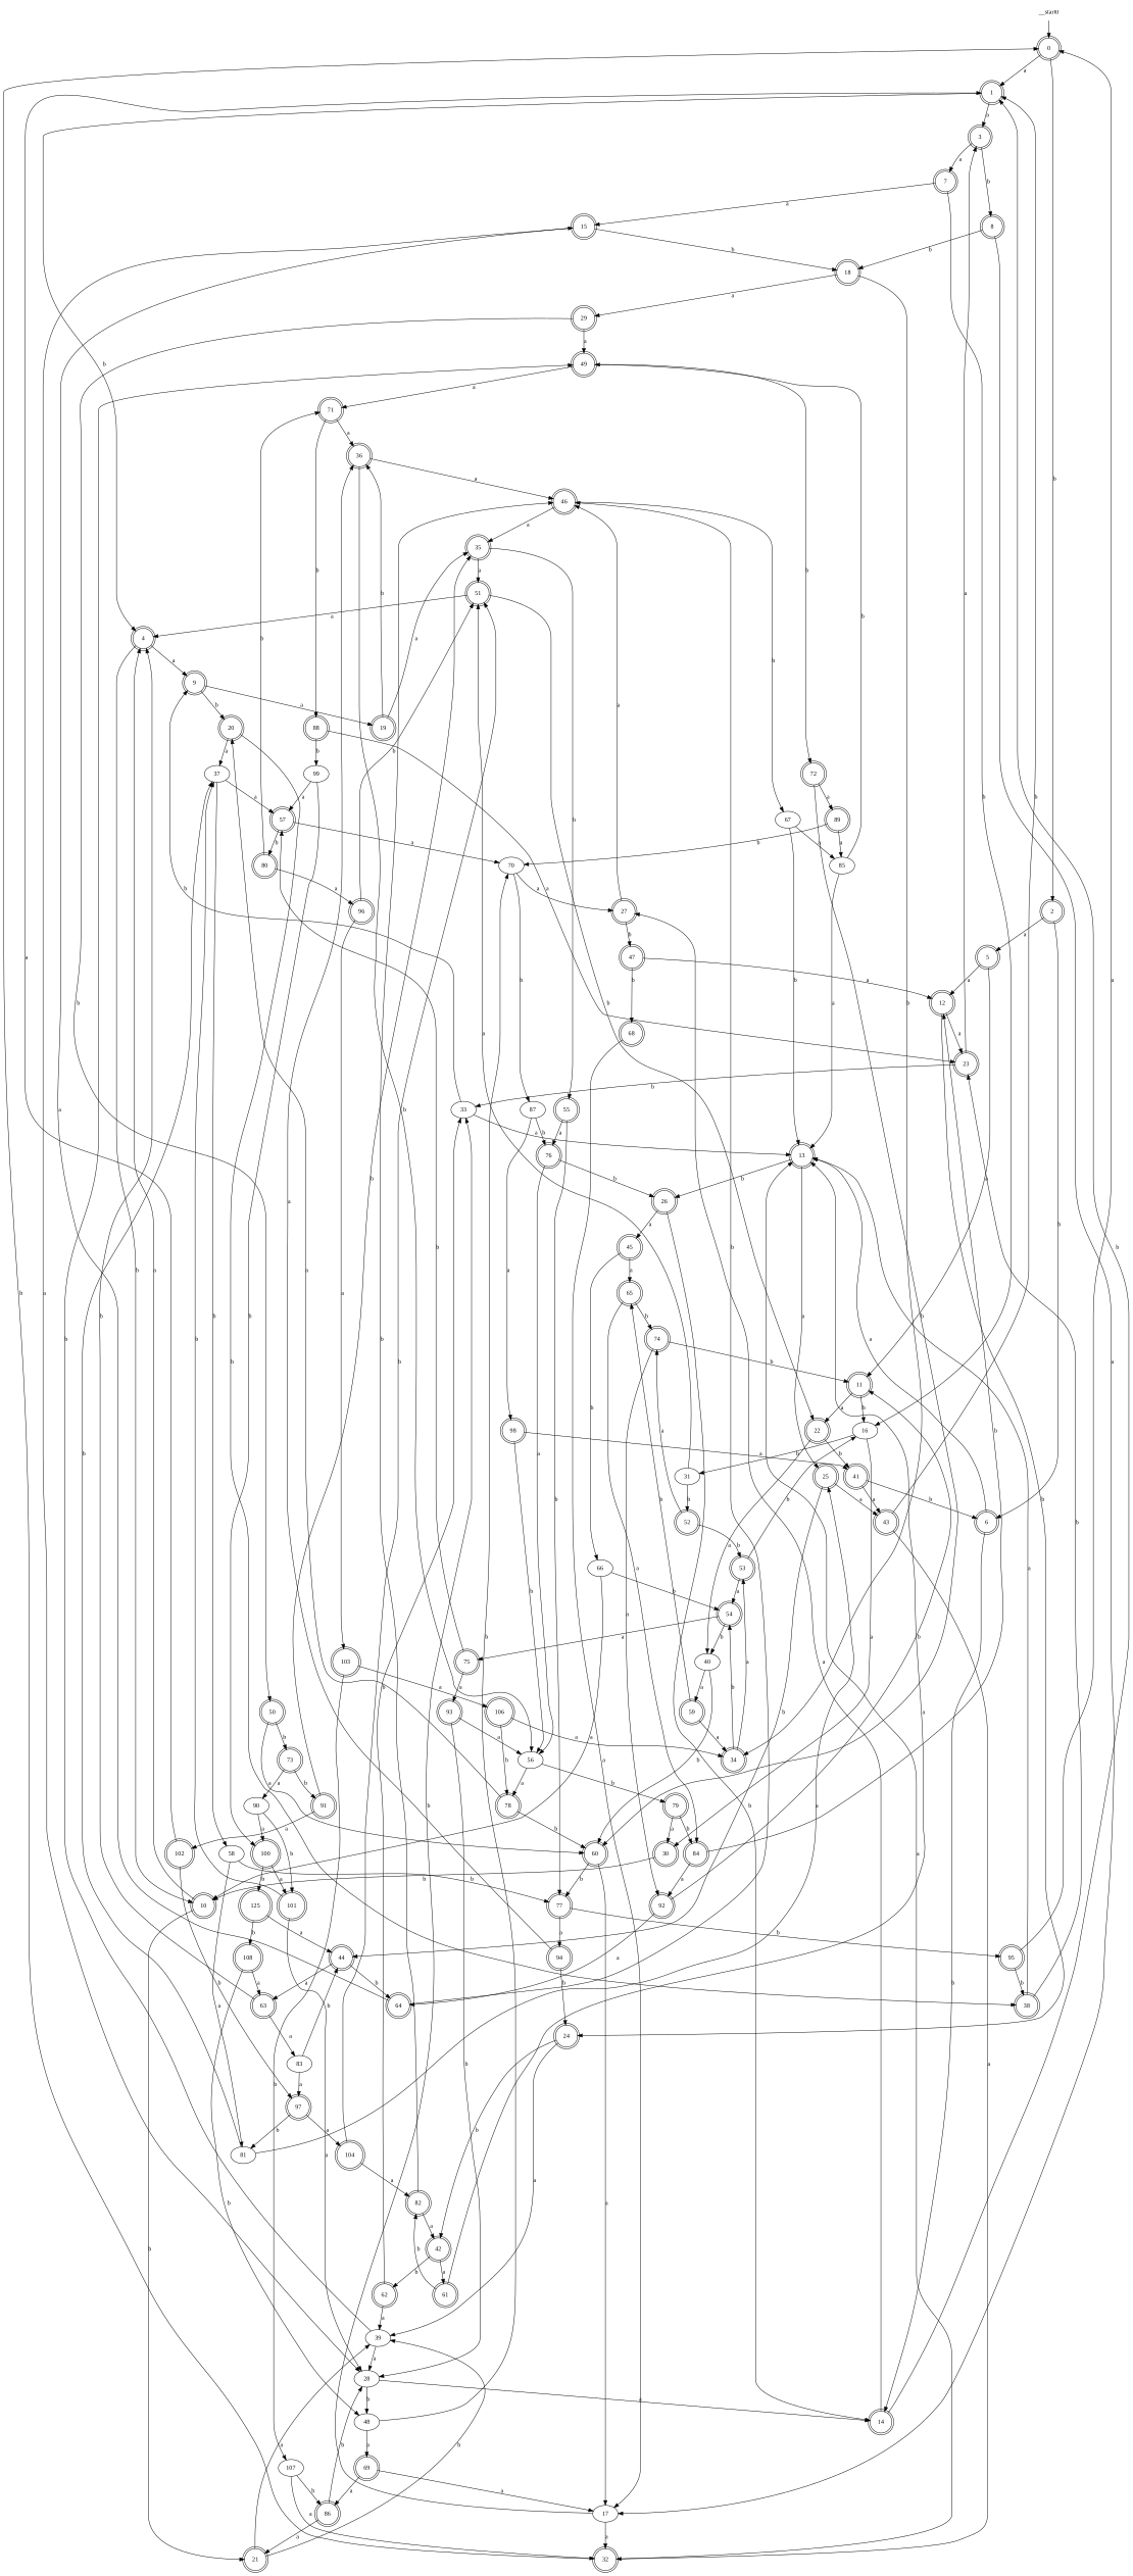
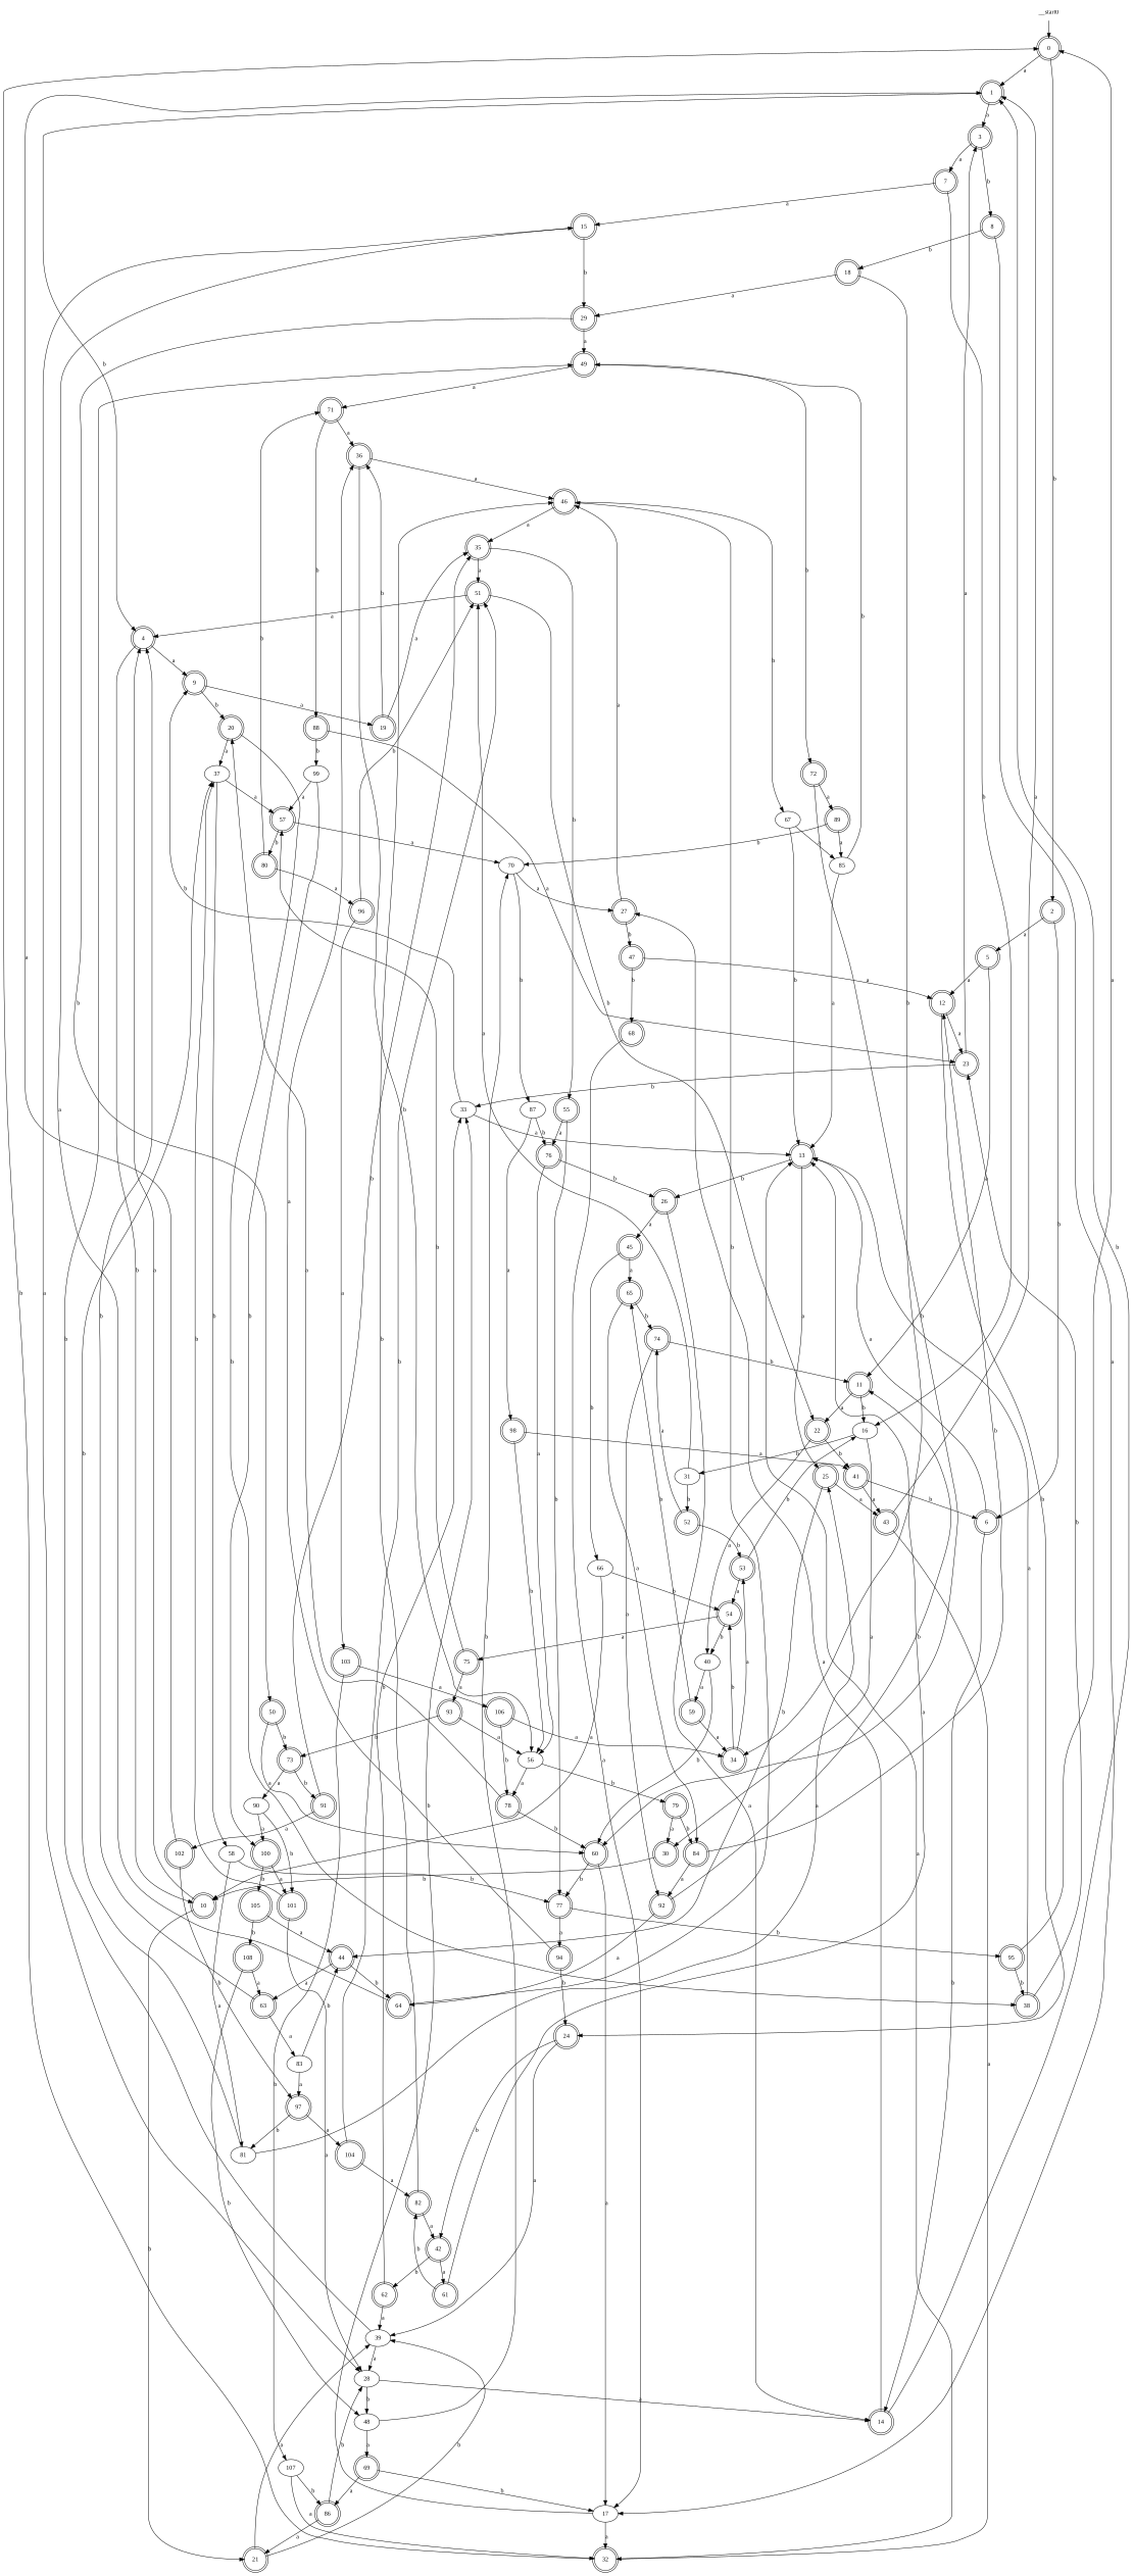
  digraph {
    fontname="Liberation Serif"
    node [fontname="Liberation Serif" shape=doublecircle]
    edge [fontname="Liberation Serif"]
    __start0 [shape=none]
    0
    1
    2
    3
    4
    5
    6
    7
    8
    9
    10
    11
    12
    13
    14
    15
    16 [shape=""]
    17 [shape=""]
    18
    19
    20
    21
    22
    23
    24
    25
    26
    27
    28 [shape=""]
    29
    30
    31 [shape=""]
    32
    33 [shape=""]
    34
    35
    36
    37 [shape=""]
    38
    39 [shape=""]
    40 [shape=""]
    41
    42
    43
    44
    45
    46
    47
    48 [shape=""]
    49
    50
    51
    52
    53
    54
    55
    56 [shape=""]
    57
    58 [shape=""]
    59
    60
    61
    62
    63
    64
    65
    66 [shape=""]
    67 [shape=""]
    68
    69
    70 [shape=""]
    71
    72
    73
    74
    75
    76
    77
    78
    79
    80
    81 [shape=""]
    82
    83 [shape=""]
    84
    85 [shape=""]
    86
    87 [shape=""]
    88
    89
    90 [shape=""]
    91
    92
    93
    94
    95
    96
    97
    98
    99 [shape=""]
    100
    101
    102
    103
    104
-   105 [label=125]
+   105
    106
    107 [shape=""]
    108
    __start0 -> 0
    0 -> 1 [label=a]
    0 -> 2 [label=b]
    1 -> 3 [label=a]
    1 -> 4 [label=b]
    2 -> 5 [label=a]
    2 -> 6 [label=b]
    3 -> 7 [label=a]
    3 -> 8 [label=b]
    4 -> 9 [label=a]
    4 -> 10 [label=b]
    5 -> 11 [label=a]
    5 -> 12 [label=a]
    6 -> 13 [label=a]
    6 -> 14 [label=b]
    7 -> 15 [label=a]
    7 -> 16 [label=b]
    8 -> 17 [label=a]
    8 -> 18 [label=b]
    9 -> 19 [label=a]
    9 -> 20 [label=b]
    10 -> 4 [label=a]
    10 -> 21 [label=b]
    11 -> 16 [label=b]
    11 -> 22 [label=a]
    12 -> 23 [label=a]
    12 -> 24 [label=b]
    13 -> 25 [label=a]
    13 -> 26 [label=b]
    14 -> 1 [label=b]
    14 -> 27 [label=a]
    15 -> 28 [label=a]
-   15 -> 18 [label=b]
+   15 -> 29 [label=b]
    16 -> 30 [label=a]
    16 -> 31 [label=b]
    17 -> 32 [label=a]
    17 -> 33 [label=b]
    18 -> 29 [label=a]
    18 -> 34 [label=b]
    19 -> 35 [label=a]
    19 -> 36 [label=b]
    20 -> 37 [label=a]
    20 -> 38 [label=b]
    21 -> 39 [label=a]
    21 -> 39 [label=b]
    22 -> 40 [label=a]
    22 -> 41 [label=b]
    23 -> 3 [label=a]
    23 -> 33 [label=b]
    24 -> 39 [label=a]
    24 -> 42 [label=b]
    25 -> 43 [label=a]
    25 -> 44 [label=b]
-   26 -> 14 [label=b]
+   26 -> 14 [label=a]
    26 -> 45 [label=a]
    27 -> 46 [label=a]
    27 -> 47 [label=b]
    28 -> 14 [label=a]
    28 -> 48 [label=b]
    29 -> 49 [label=a]
    29 -> 50 [label=b]
    30 -> 10 [label=b]
    31 -> 51 [label=a]
    31 -> 52 [label=b]
    32 -> 0 [label=b]
    32 -> 13 [label=a]
    33 -> 9 [label=b]
    33 -> 13 [label=a]
    34 -> 53 [label=a]
    34 -> 54 [label=b]
    35 -> 51 [label=a]
    35 -> 55 [label=b]
    36 -> 46 [label=a]
    36 -> 56 [label=b]
    37 -> 57 [label=a]
    37 -> 58 [label=b]
    38 -> 13 [label=a]
    38 -> 23 [label=b]
    39 -> 28 [label=a]
    39 -> 49 [label=b]
    40 -> 59 [label=a]
    40 -> 60 [label=b]
    41 -> 6 [label=b]
    41 -> 43 [label=a]
    42 -> 61 [label=a]
    42 -> 62 [label=b]
-   43 -> 1 [label=b]
+   43 -> 1 [label=a]
    43 -> 32 [label=a]
    44 -> 63 [label=a]
    44 -> 64 [label=b]
    45 -> 65 [label=a]
    45 -> 66 [label=b]
    46 -> 35 [label=a]
    46 -> 67 [label=b]
    47 -> 12 [label=a]
    47 -> 68 [label=b]
    48 -> 69 [label=a]
    48 -> 70 [label=b]
    49 -> 71 [label=a]
    49 -> 72 [label=b]
    50 -> 60 [label=a]
    50 -> 73 [label=b]
    51 -> 4 [label=a]
    51 -> 22 [label=b]
    52 -> 53 [label=b]
    52 -> 74 [label=a]
    53 -> 16 [label=b]
    53 -> 54 [label=a]
    54 -> 40 [label=b]
    54 -> 75 [label=a]
    55 -> 76 [label=a]
    55 -> 77 [label=b]
    56 -> 78 [label=a]
    56 -> 79 [label=b]
    57 -> 70 [label=a]
    57 -> 80 [label=b]
    58 -> 77 [label=b]
    58 -> 81 [label=a]
    59 -> 34 [label=a]
    59 -> 65 [label=b]
    60 -> 17 [label=a]
    60 -> 77 [label=b]
    61 -> 13 [label=a]
    61 -> 82 [label=b]
    62 -> 33 [label=b]
    62 -> 39 [label=a]
    63 -> 4 [label=b]
    63 -> 83 [label=a]
    64 -> 15 [label=a]
    64 -> 46 [label=b]
    65 -> 74 [label=b]
    65 -> 84 [label=a]
    66 -> 10 [label=a]
    66 -> 54 [label=b]
    67 -> 13 [label=b]
    67 -> 85 [label=a]
    68 -> 17 [label=a]
-   69 -> 17 [label=a]
+   69 -> 17 [label=b]
    69 -> 86 [label=a]
    70 -> 27 [label=a]
    70 -> 87 [label=b]
    71 -> 36 [label=a]
    71 -> 88 [label=b]
    72 -> 60 [label=b]
    72 -> 89 [label=a]
    73 -> 90 [label=a]
    73 -> 91 [label=b]
    74 -> 11 [label=b]
    74 -> 92 [label=a]
    75 -> 57 [label=b]
    75 -> 93 [label=a]
    76 -> 26 [label=b]
    76 -> 56 [label=a]
    77 -> 94 [label=a]
    77 -> 95 [label=b]
    78 -> 20 [label=a]
    78 -> 60 [label=b]
    79 -> 30 [label=a]
    79 -> 84 [label=b]
    80 -> 71 [label=b]
    80 -> 96 [label=a]
    81 -> 25 [label=a]
    81 -> 37 [label=b]
    82 -> 42 [label=a]
    82 -> 46 [label=b]
    83 -> 44 [label=b]
    83 -> 97 [label=a]
    84 -> 12 [label=b]
    84 -> 92 [label=a]
    85 -> 13 [label=a]
    85 -> 49 [label=b]
    86 -> 21 [label=a]
    86 -> 28 [label=b]
    87 -> 76 [label=b]
    87 -> 98 [label=a]
    88 -> 23 [label=a]
    88 -> 99 [label=b]
    89 -> 70 [label=b]
    89 -> 85 [label=a]
    90 -> 100 [label=a]
    90 -> 101 [label=b]
    91 -> 35 [label=b]
    91 -> 102 [label=a]
    92 -> 11 [label=b]
    92 -> 64 [label=a]
-   93 -> 28 [label=b]
+   93 -> 73 [label=b]
    93 -> 56 [label=a]
    94 -> 24 [label=b]
    94 -> 36 [label=a]
    95 -> 0 [label=a]
    95 -> 38 [label=b]
    96 -> 51 [label=b]
    96 -> 103 [label=a]
    97 -> 81 [label=b]
    97 -> 104 [label=a]
    98 -> 41 [label=a]
    98 -> 56 [label=b]
    99 -> 57 [label=a]
    99 -> 100 [label=b]
    100 -> 101 [label=a]
    100 -> 105 [label=b]
    101 -> 28 [label=a]
    101 -> 37 [label=b]
    102 -> 1 [label=a]
    102 -> 97 [label=b]
    103 -> 106 [label=a]
    103 -> 107 [label=b]
    104 -> 51 [label=b]
    104 -> 82 [label=a]
    105 -> 44 [label=a]
    105 -> 108 [label=b]
    106 -> 34 [label=a]
    106 -> 78 [label=b]
    107 -> 32 [label=a]
    107 -> 86 [label=b]
    108 -> 48 [label=b]
    108 -> 63 [label=a]
  }
